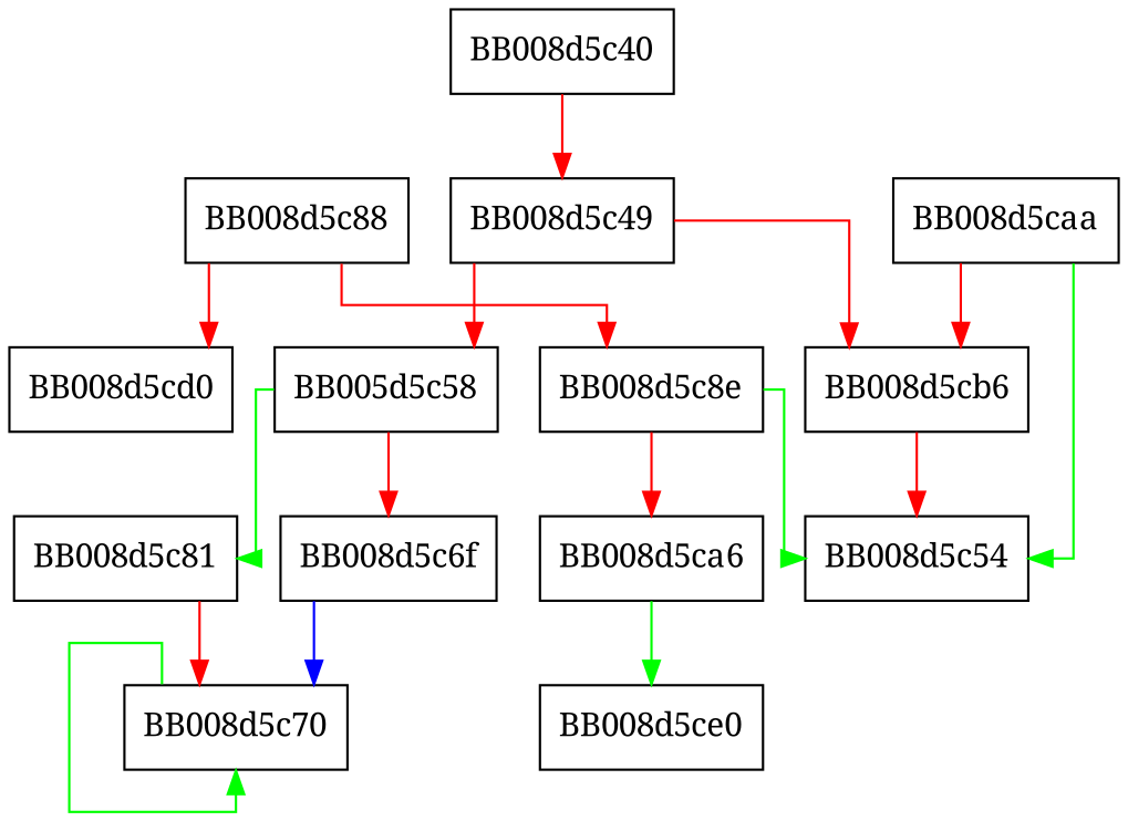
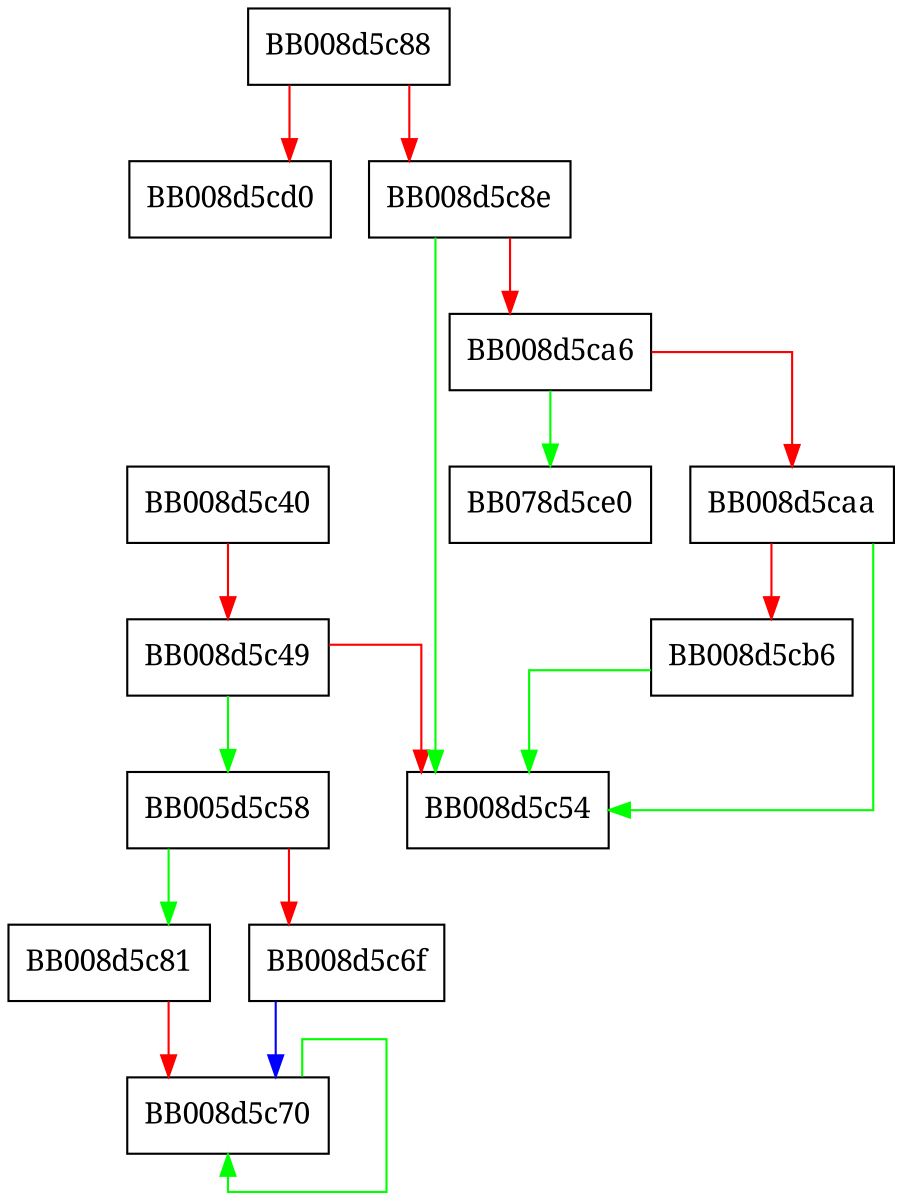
  digraph {
    fontname="Noto Serif"
    splines=ortho
    node [fontname="Noto Serif" shape=box]
    edge [color=red fontname="Noto Serif"]
    BB008d5c40
    BB008d5c49
    BB008d5c88
    BB008d5cd0
    BB008d5c8e
    n6 [label=BB005d5c58]
    BB008d5c54
    BB008d5ca6
    BB008d5c81
    BB008d5c6f
    BB008d5c70
-   BB008d5ce0
+   BB008d5ce0 [label=BB078d5ce0]
    BB008d5caa
    BB008d5cb6
    BB008d5c40 -> BB008d5c49
-   BB008d5c49 -> n6
-   BB008d5c49 -> BB008d5cb6
+   BB008d5c49 -> n6 [color=green]
+   BB008d5c49 -> BB008d5c54
    BB008d5c88 -> BB008d5cd0
    BB008d5c88 -> BB008d5c8e
    BB008d5c8e -> BB008d5c54 [color=green]
    BB008d5c8e -> BB008d5ca6
    n6 -> BB008d5c81 [color=green]
    n6 -> BB008d5c6f
    BB008d5ca6 -> BB008d5ce0 [color=green]
+   BB008d5ca6 -> BB008d5caa
    BB008d5c81 -> BB008d5c70
    BB008d5c6f -> BB008d5c70 [color=blue]
    BB008d5c70 -> BB008d5c70 [color=green]
    BB008d5caa -> BB008d5c54 [color=green]
    BB008d5caa -> BB008d5cb6
-   BB008d5cb6 -> BB008d5c54
+   BB008d5cb6 -> BB008d5c54 [color=green]
  }
